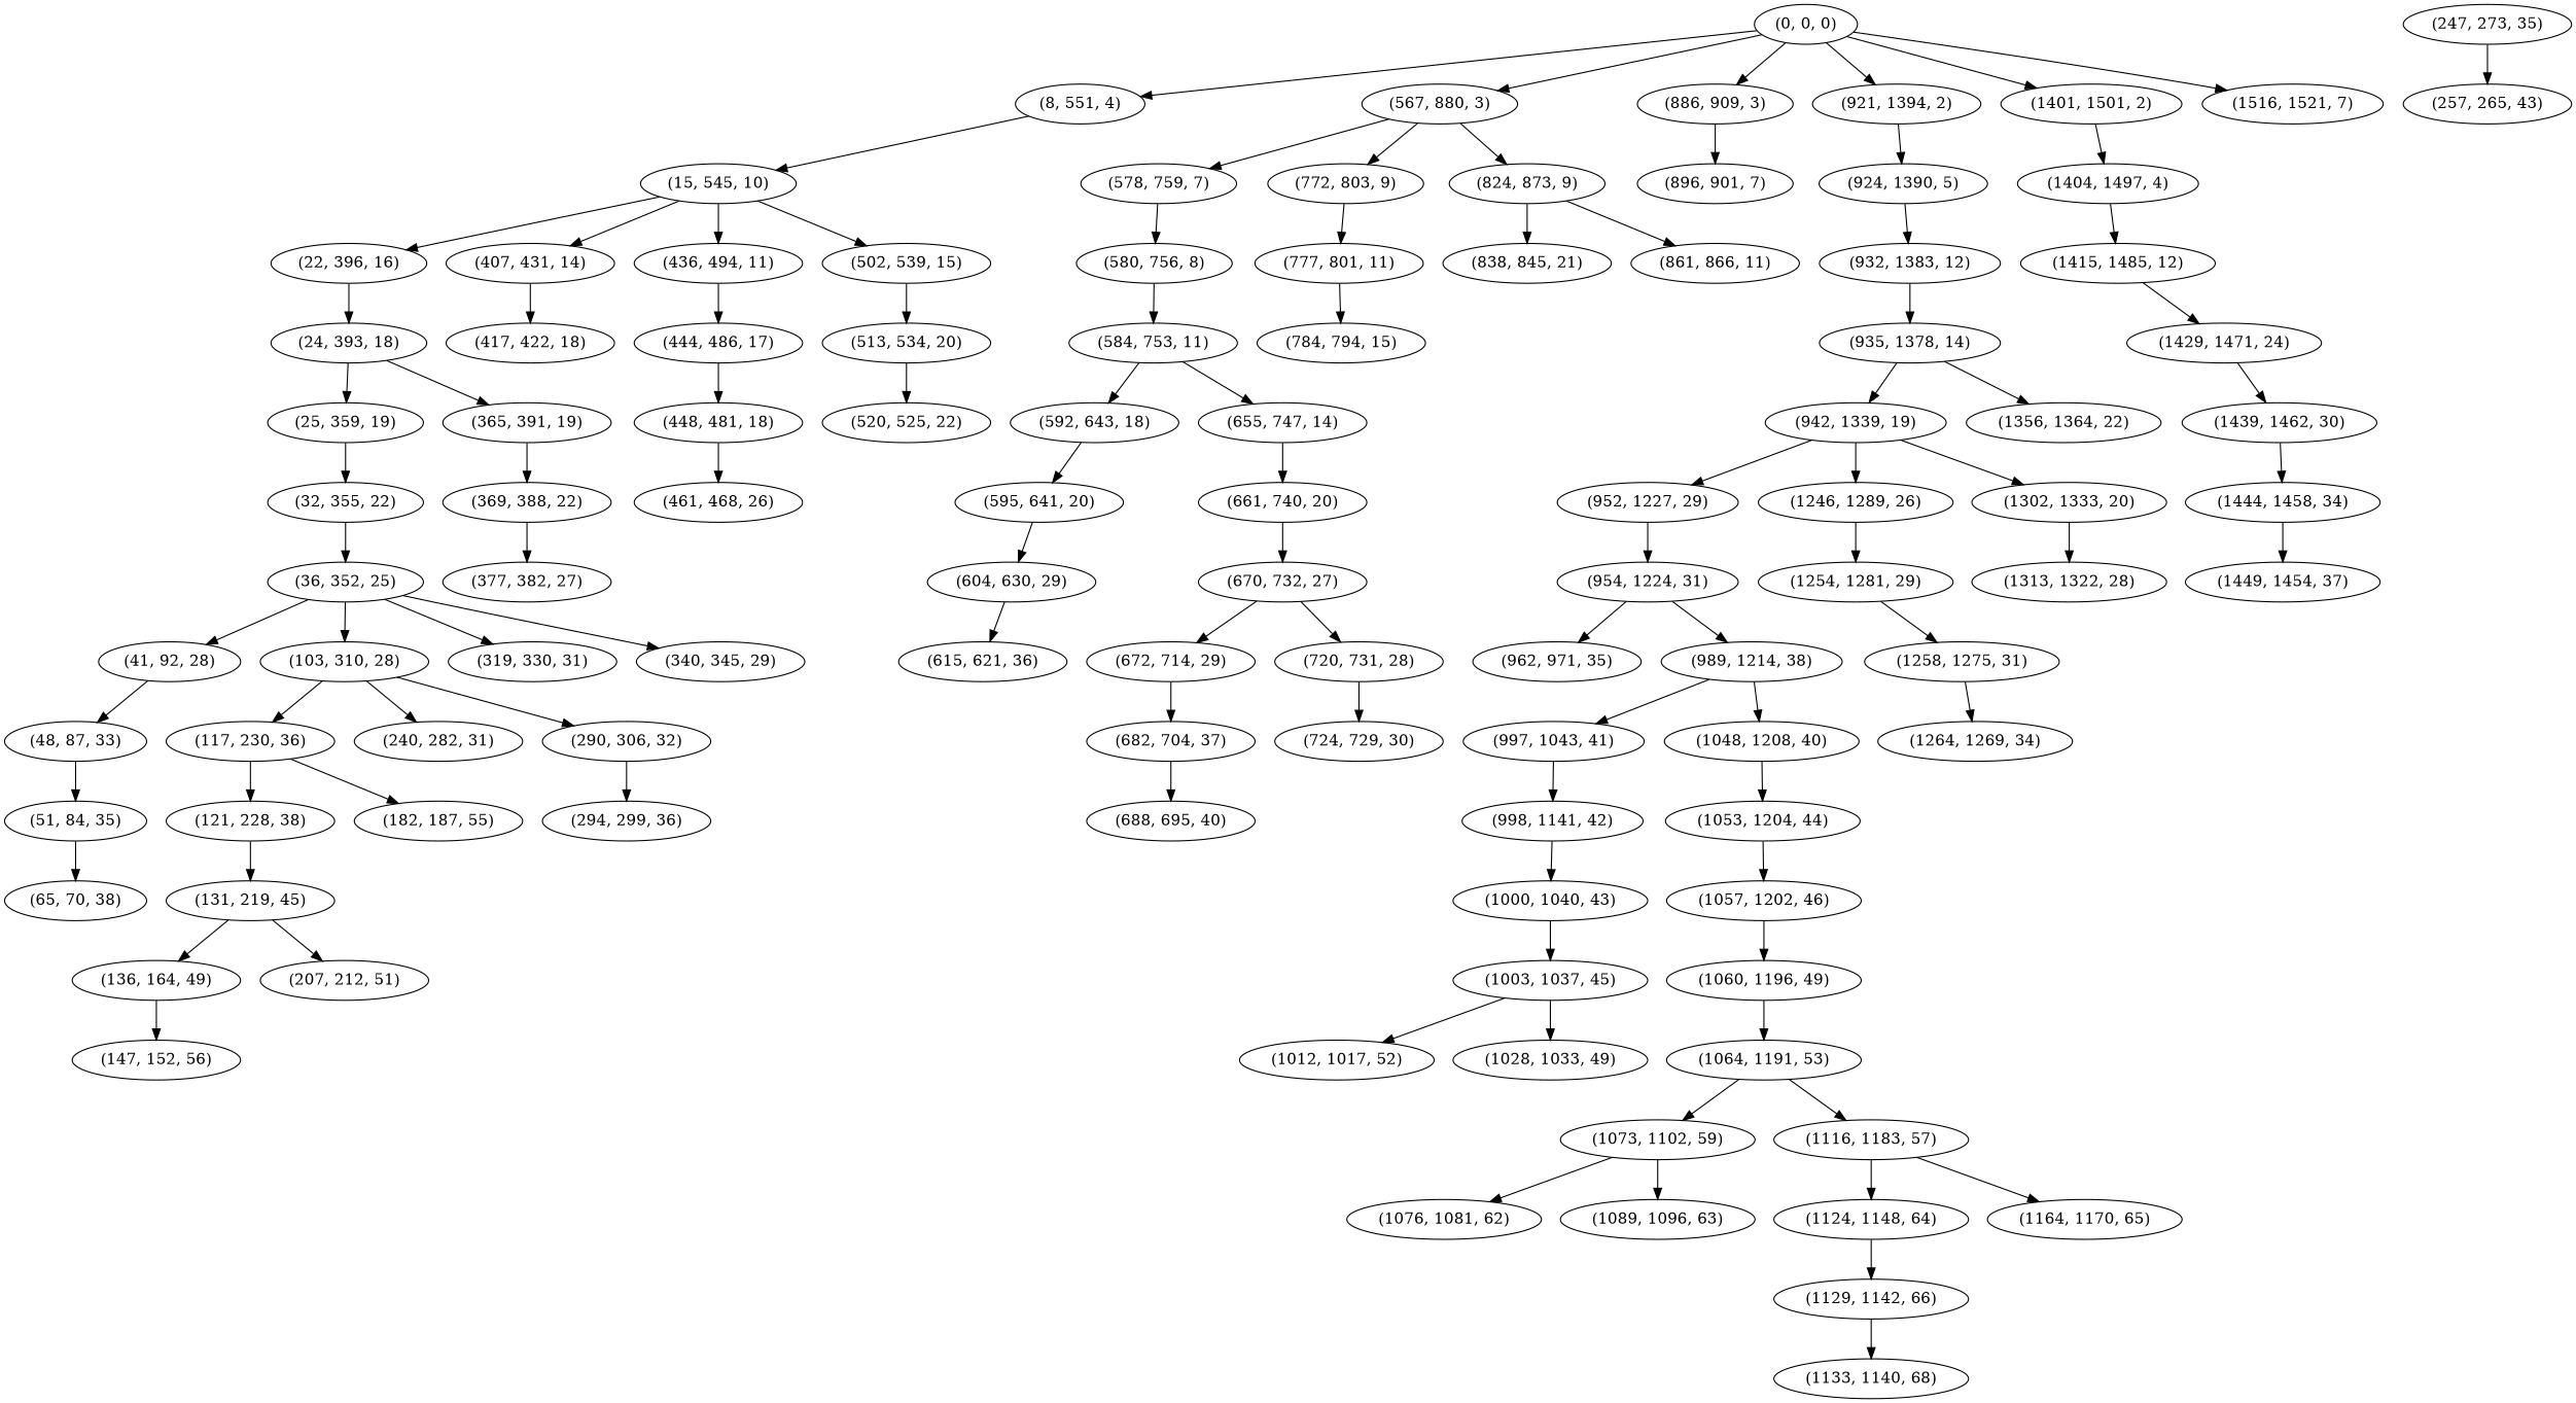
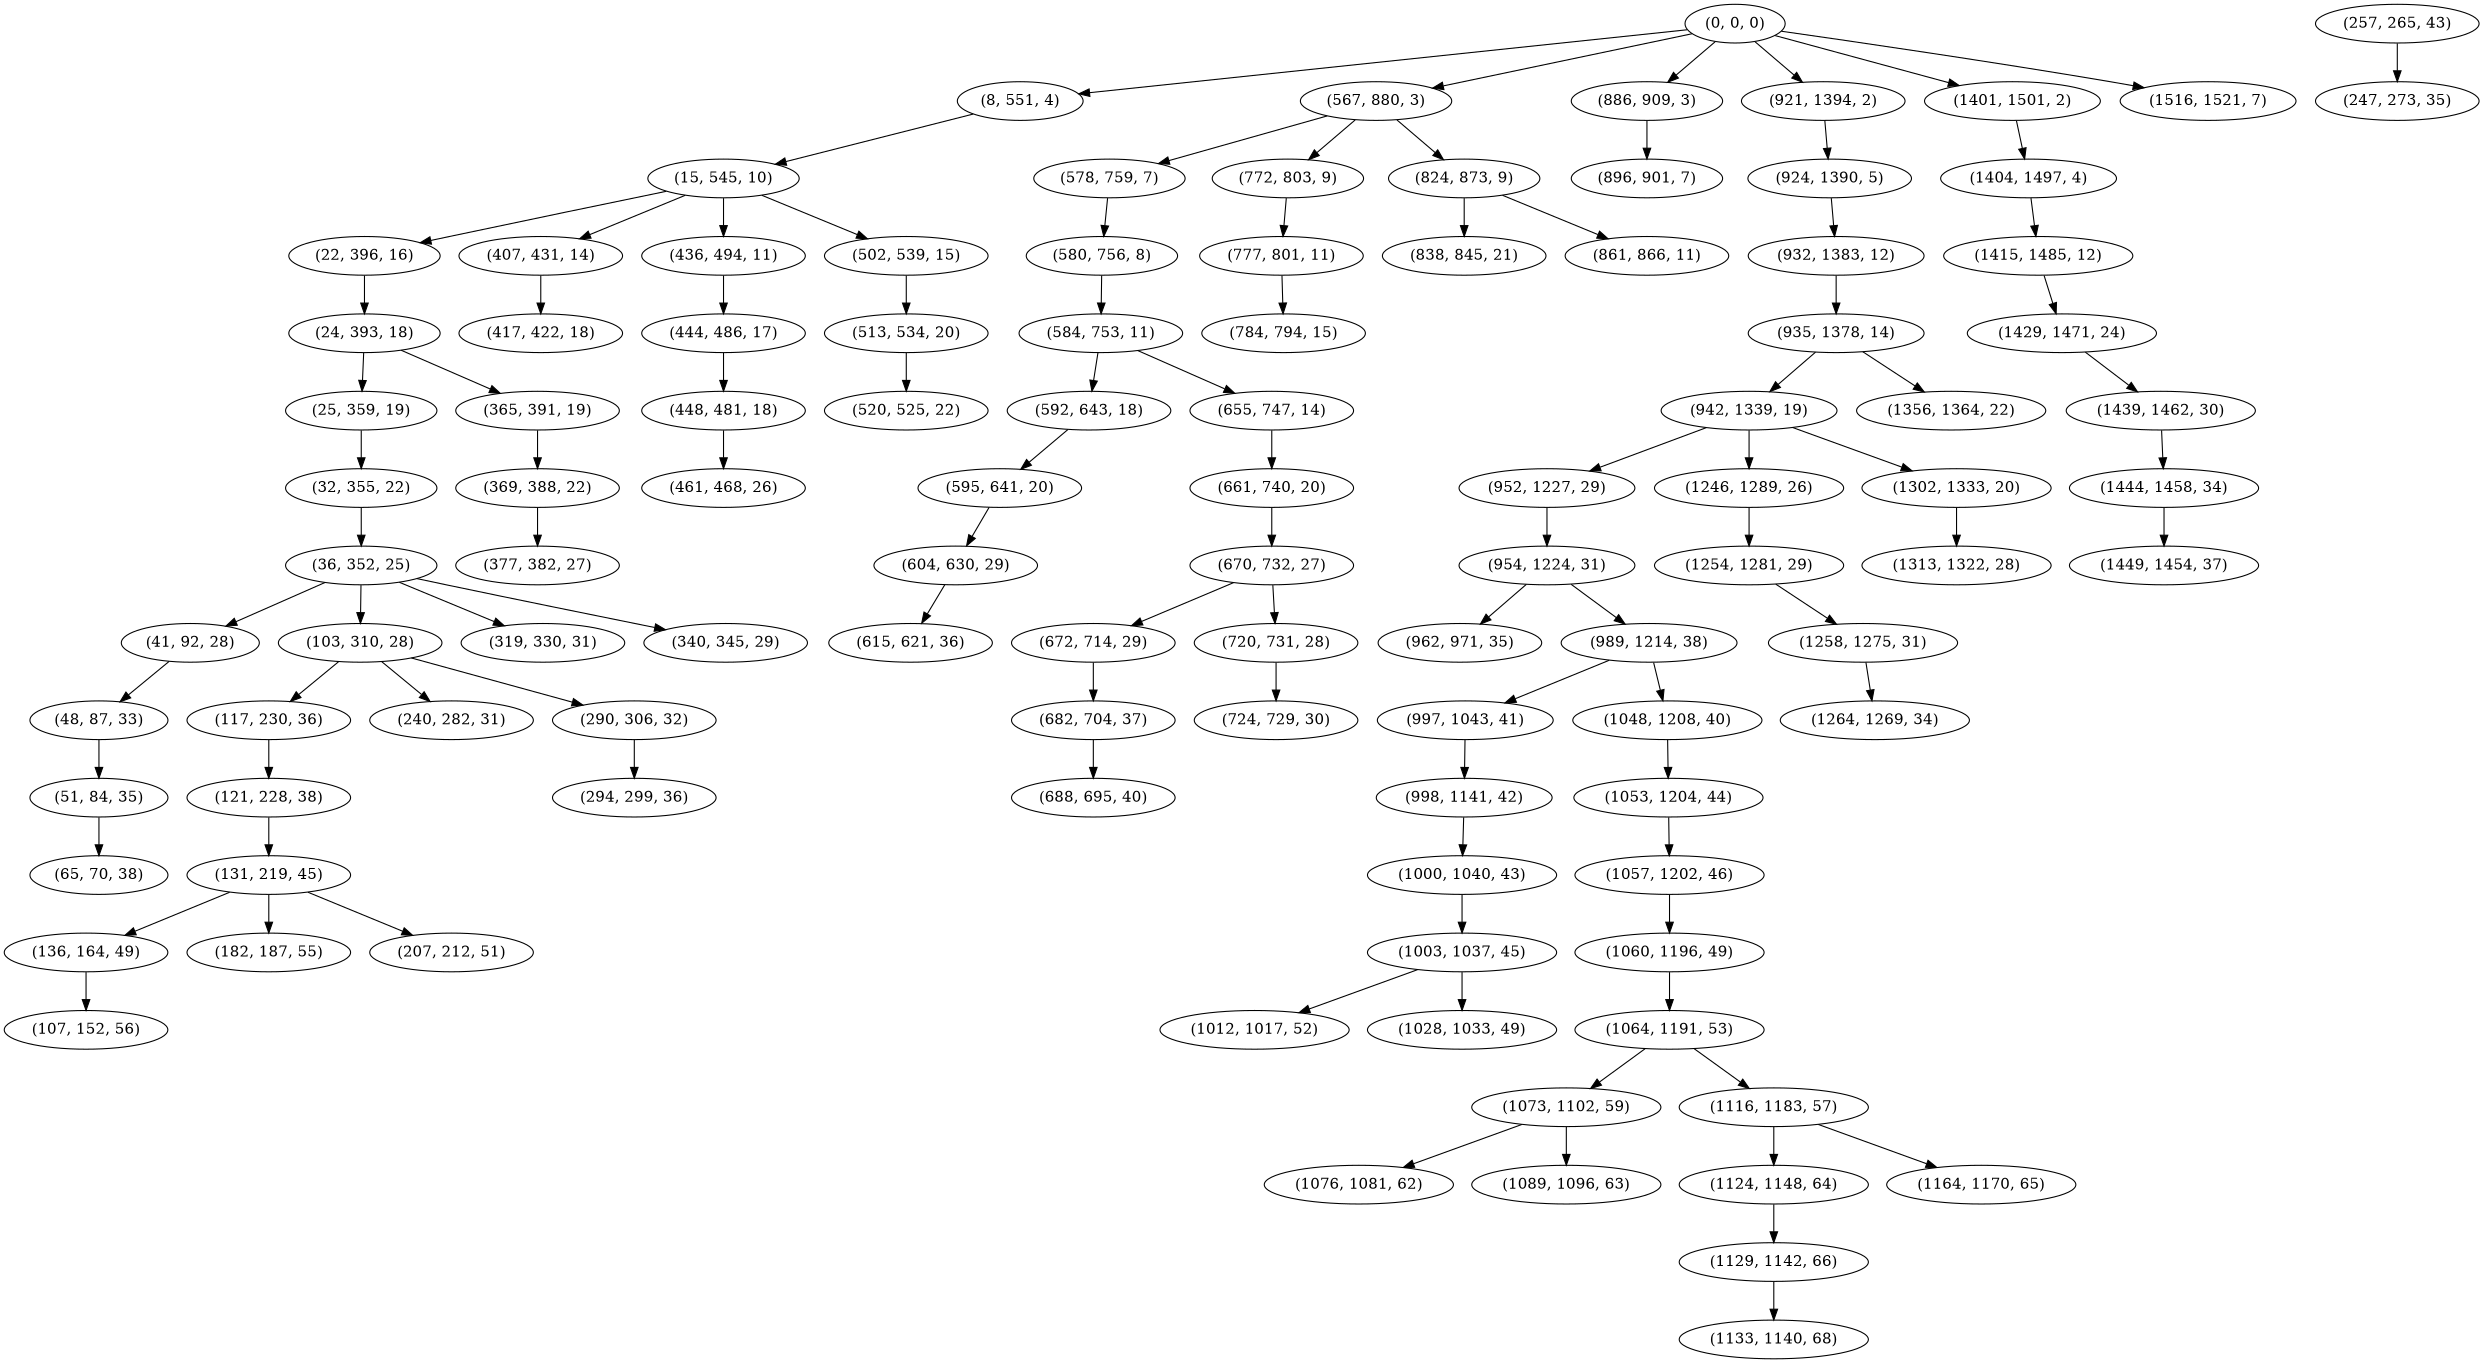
  digraph {
    "(0, 0, 0)"
    "(8, 551, 4)"
    "(567, 880, 3)"
    "(886, 909, 3)"
    "(921, 1394, 2)"
    "(1401, 1501, 2)"
    "(1516, 1521, 7)"
    "(15, 545, 10)"
    "(578, 759, 7)"
    "(772, 803, 9)"
    "(824, 873, 9)"
    "(896, 901, 7)"
    "(924, 1390, 5)"
    "(1404, 1497, 4)"
    "(22, 396, 16)"
    "(407, 431, 14)"
    "(436, 494, 11)"
    "(502, 539, 15)"
    "(24, 393, 18)"
    "(417, 422, 18)"
    "(444, 486, 17)"
    "(513, 534, 20)"
    "(25, 359, 19)"
    "(365, 391, 19)"
    "(32, 355, 22)"
    "(369, 388, 22)"
    "(36, 352, 25)"
    "(41, 92, 28)"
    "(103, 310, 28)"
    "(319, 330, 31)"
    "(340, 345, 29)"
    "(48, 87, 33)"
    "(117, 230, 36)"
    "(240, 282, 31)"
    "(290, 306, 32)"
    "(51, 84, 35)"
    "(65, 70, 38)"
    "(121, 228, 38)"
    "(294, 299, 36)"
    "(131, 219, 45)"
    "(136, 164, 49)"
    "(182, 187, 55)"
    "(207, 212, 51)"
-   "(147, 152, 56)"
+   "(147, 152, 56)" [label="(107, 152, 56)"]
    "(247, 273, 35)"
    "(257, 265, 43)"
    "(377, 382, 27)"
    "(448, 481, 18)"
    "(461, 468, 26)"
    "(520, 525, 22)"
    "(580, 756, 8)"
    "(777, 801, 11)"
    "(838, 845, 21)"
    "(861, 866, 11)"
    "(584, 753, 11)"
    "(592, 643, 18)"
    "(655, 747, 14)"
    "(595, 641, 20)"
    "(661, 740, 20)"
    "(604, 630, 29)"
    "(615, 621, 36)"
    "(670, 732, 27)"
    "(672, 714, 29)"
    "(720, 731, 28)"
    "(682, 704, 37)"
    "(724, 729, 30)"
    "(688, 695, 40)"
    "(784, 794, 15)"
    "(932, 1383, 12)"
    "(935, 1378, 14)"
    "(942, 1339, 19)"
    "(1356, 1364, 22)"
    "(952, 1227, 29)"
    "(1246, 1289, 26)"
    "(1302, 1333, 20)"
    "(954, 1224, 31)"
    "(1254, 1281, 29)"
    "(1313, 1322, 28)"
    "(962, 971, 35)"
    "(989, 1214, 38)"
    "(997, 1043, 41)"
    "(1048, 1208, 40)"
    n83 [label="(998, 1141, 42)"]
    "(1053, 1204, 44)"
    "(1000, 1040, 43)"
    "(1003, 1037, 45)"
    "(1012, 1017, 52)"
    "(1028, 1033, 49)"
    "(1057, 1202, 46)"
    "(1060, 1196, 49)"
    "(1064, 1191, 53)"
    "(1073, 1102, 59)"
    "(1116, 1183, 57)"
    "(1076, 1081, 62)"
    "(1089, 1096, 63)"
    "(1124, 1148, 64)"
    "(1164, 1170, 65)"
    "(1129, 1142, 66)"
    "(1133, 1140, 68)"
    "(1258, 1275, 31)"
    "(1264, 1269, 34)"
    "(1415, 1485, 12)"
    "(1429, 1471, 24)"
    "(1439, 1462, 30)"
    "(1444, 1458, 34)"
    "(1449, 1454, 37)"
    "(0, 0, 0)" -> "(8, 551, 4)"
    "(0, 0, 0)" -> "(567, 880, 3)"
    "(0, 0, 0)" -> "(886, 909, 3)"
    "(0, 0, 0)" -> "(921, 1394, 2)"
    "(0, 0, 0)" -> "(1401, 1501, 2)"
    "(0, 0, 0)" -> "(1516, 1521, 7)"
    "(8, 551, 4)" -> "(15, 545, 10)"
    "(567, 880, 3)" -> "(578, 759, 7)"
    "(567, 880, 3)" -> "(772, 803, 9)"
    "(567, 880, 3)" -> "(824, 873, 9)"
    "(886, 909, 3)" -> "(896, 901, 7)"
    "(921, 1394, 2)" -> "(924, 1390, 5)"
    "(1401, 1501, 2)" -> "(1404, 1497, 4)"
    "(15, 545, 10)" -> "(22, 396, 16)"
    "(15, 545, 10)" -> "(407, 431, 14)"
    "(15, 545, 10)" -> "(436, 494, 11)"
    "(15, 545, 10)" -> "(502, 539, 15)"
    "(578, 759, 7)" -> "(580, 756, 8)"
    "(772, 803, 9)" -> "(777, 801, 11)"
    "(824, 873, 9)" -> "(838, 845, 21)"
    "(824, 873, 9)" -> "(861, 866, 11)"
    "(924, 1390, 5)" -> "(932, 1383, 12)"
    "(1404, 1497, 4)" -> "(1415, 1485, 12)"
    "(22, 396, 16)" -> "(24, 393, 18)"
    "(407, 431, 14)" -> "(417, 422, 18)"
    "(436, 494, 11)" -> "(444, 486, 17)"
    "(502, 539, 15)" -> "(513, 534, 20)"
    "(24, 393, 18)" -> "(25, 359, 19)"
    "(24, 393, 18)" -> "(365, 391, 19)"
    "(444, 486, 17)" -> "(448, 481, 18)"
    "(513, 534, 20)" -> "(520, 525, 22)"
    "(25, 359, 19)" -> "(32, 355, 22)"
    "(365, 391, 19)" -> "(369, 388, 22)"
    "(32, 355, 22)" -> "(36, 352, 25)"
    "(369, 388, 22)" -> "(377, 382, 27)"
    "(36, 352, 25)" -> "(41, 92, 28)"
    "(36, 352, 25)" -> "(103, 310, 28)"
    "(36, 352, 25)" -> "(319, 330, 31)"
    "(36, 352, 25)" -> "(340, 345, 29)"
    "(41, 92, 28)" -> "(48, 87, 33)"
    "(103, 310, 28)" -> "(117, 230, 36)"
    "(103, 310, 28)" -> "(240, 282, 31)"
    "(103, 310, 28)" -> "(290, 306, 32)"
    "(48, 87, 33)" -> "(51, 84, 35)"
    "(117, 230, 36)" -> "(121, 228, 38)"
    "(290, 306, 32)" -> "(294, 299, 36)"
    "(51, 84, 35)" -> "(65, 70, 38)"
    "(121, 228, 38)" -> "(131, 219, 45)"
    "(131, 219, 45)" -> "(136, 164, 49)"
-   "(117, 230, 36)" -> "(182, 187, 55)"
+   "(131, 219, 45)" -> "(182, 187, 55)"
    "(131, 219, 45)" -> "(207, 212, 51)"
    "(136, 164, 49)" -> "(147, 152, 56)"
-   "(247, 273, 35)" -> "(257, 265, 43)"
+   "(257, 265, 43)" -> "(247, 273, 35)"
    "(448, 481, 18)" -> "(461, 468, 26)"
    "(580, 756, 8)" -> "(584, 753, 11)"
    "(777, 801, 11)" -> "(784, 794, 15)"
    "(584, 753, 11)" -> "(592, 643, 18)"
    "(584, 753, 11)" -> "(655, 747, 14)"
    "(592, 643, 18)" -> "(595, 641, 20)"
    "(655, 747, 14)" -> "(661, 740, 20)"
    "(595, 641, 20)" -> "(604, 630, 29)"
    "(661, 740, 20)" -> "(670, 732, 27)"
    "(604, 630, 29)" -> "(615, 621, 36)"
    "(670, 732, 27)" -> "(672, 714, 29)"
    "(670, 732, 27)" -> "(720, 731, 28)"
    "(672, 714, 29)" -> "(682, 704, 37)"
    "(720, 731, 28)" -> "(724, 729, 30)"
    "(682, 704, 37)" -> "(688, 695, 40)"
    "(932, 1383, 12)" -> "(935, 1378, 14)"
    "(935, 1378, 14)" -> "(942, 1339, 19)"
    "(935, 1378, 14)" -> "(1356, 1364, 22)"
    "(942, 1339, 19)" -> "(952, 1227, 29)"
    "(942, 1339, 19)" -> "(1246, 1289, 26)"
    "(942, 1339, 19)" -> "(1302, 1333, 20)"
    "(952, 1227, 29)" -> "(954, 1224, 31)"
    "(1246, 1289, 26)" -> "(1254, 1281, 29)"
    "(1302, 1333, 20)" -> "(1313, 1322, 28)"
    "(954, 1224, 31)" -> "(962, 971, 35)"
    "(954, 1224, 31)" -> "(989, 1214, 38)"
    "(1254, 1281, 29)" -> "(1258, 1275, 31)"
    "(989, 1214, 38)" -> "(997, 1043, 41)"
    "(989, 1214, 38)" -> "(1048, 1208, 40)"
    "(997, 1043, 41)" -> n83
    "(1048, 1208, 40)" -> "(1053, 1204, 44)"
    n83 -> "(1000, 1040, 43)"
    "(1053, 1204, 44)" -> "(1057, 1202, 46)"
    "(1000, 1040, 43)" -> "(1003, 1037, 45)"
    "(1003, 1037, 45)" -> "(1012, 1017, 52)"
    "(1003, 1037, 45)" -> "(1028, 1033, 49)"
    "(1057, 1202, 46)" -> "(1060, 1196, 49)"
    "(1060, 1196, 49)" -> "(1064, 1191, 53)"
    "(1064, 1191, 53)" -> "(1073, 1102, 59)"
    "(1064, 1191, 53)" -> "(1116, 1183, 57)"
    "(1073, 1102, 59)" -> "(1076, 1081, 62)"
    "(1073, 1102, 59)" -> "(1089, 1096, 63)"
    "(1116, 1183, 57)" -> "(1124, 1148, 64)"
    "(1116, 1183, 57)" -> "(1164, 1170, 65)"
    "(1124, 1148, 64)" -> "(1129, 1142, 66)"
    "(1129, 1142, 66)" -> "(1133, 1140, 68)"
    "(1258, 1275, 31)" -> "(1264, 1269, 34)"
    "(1415, 1485, 12)" -> "(1429, 1471, 24)"
    "(1429, 1471, 24)" -> "(1439, 1462, 30)"
    "(1439, 1462, 30)" -> "(1444, 1458, 34)"
    "(1444, 1458, 34)" -> "(1449, 1454, 37)"
  }
